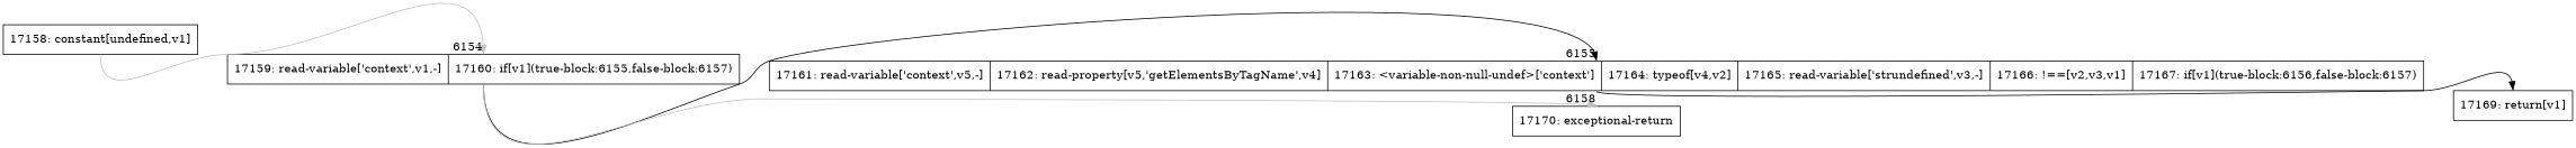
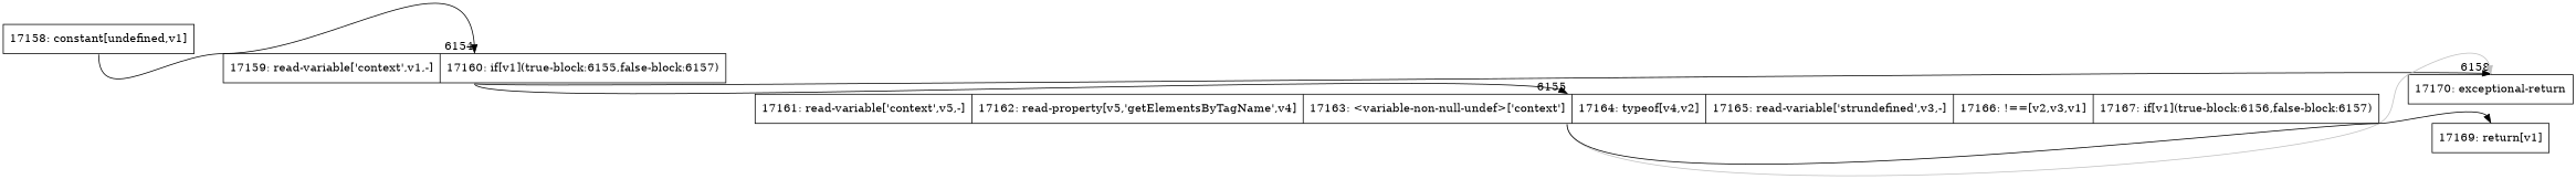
  digraph {
    rankdir=LR
    node [shape=record]
    edge [headport=n tailport=s]
    n1 [label="{17158: constant[undefined,v1]}"]
    n2 [label="{17159: read-variable['context',v1,-]|17160: if[v1](true-block:6155,false-block:6157)}"]
    n3 [label="{17161: read-variable['context',v5,-]|17162: read-property[v5,'getElementsByTagName',v4]|17163: \<variable-non-null-undef\>['context']|17164: typeof[v4,v2]|17165: read-variable['strundefined',v3,-]|17166: !==[v2,v3,v1]|17167: if[v1](true-block:6156,false-block:6157)}"]
    n4 [label="{17170: exceptional-return}"]
    n5 [label="{17169: return[v1]}"]
-   n1 -> n2 [headlabel="      6154" color=gray]
+   n1 -> n2 [headlabel="      6154"]
    n2 -> n3 [headlabel="      6155"]
-   n2 -> n4 [color=gray headlabel="      6158"]
+   n2 -> n4 [color=black headlabel="      6158"]
+   n3 -> n4 [color=gray]
    n3 -> n5
  }
